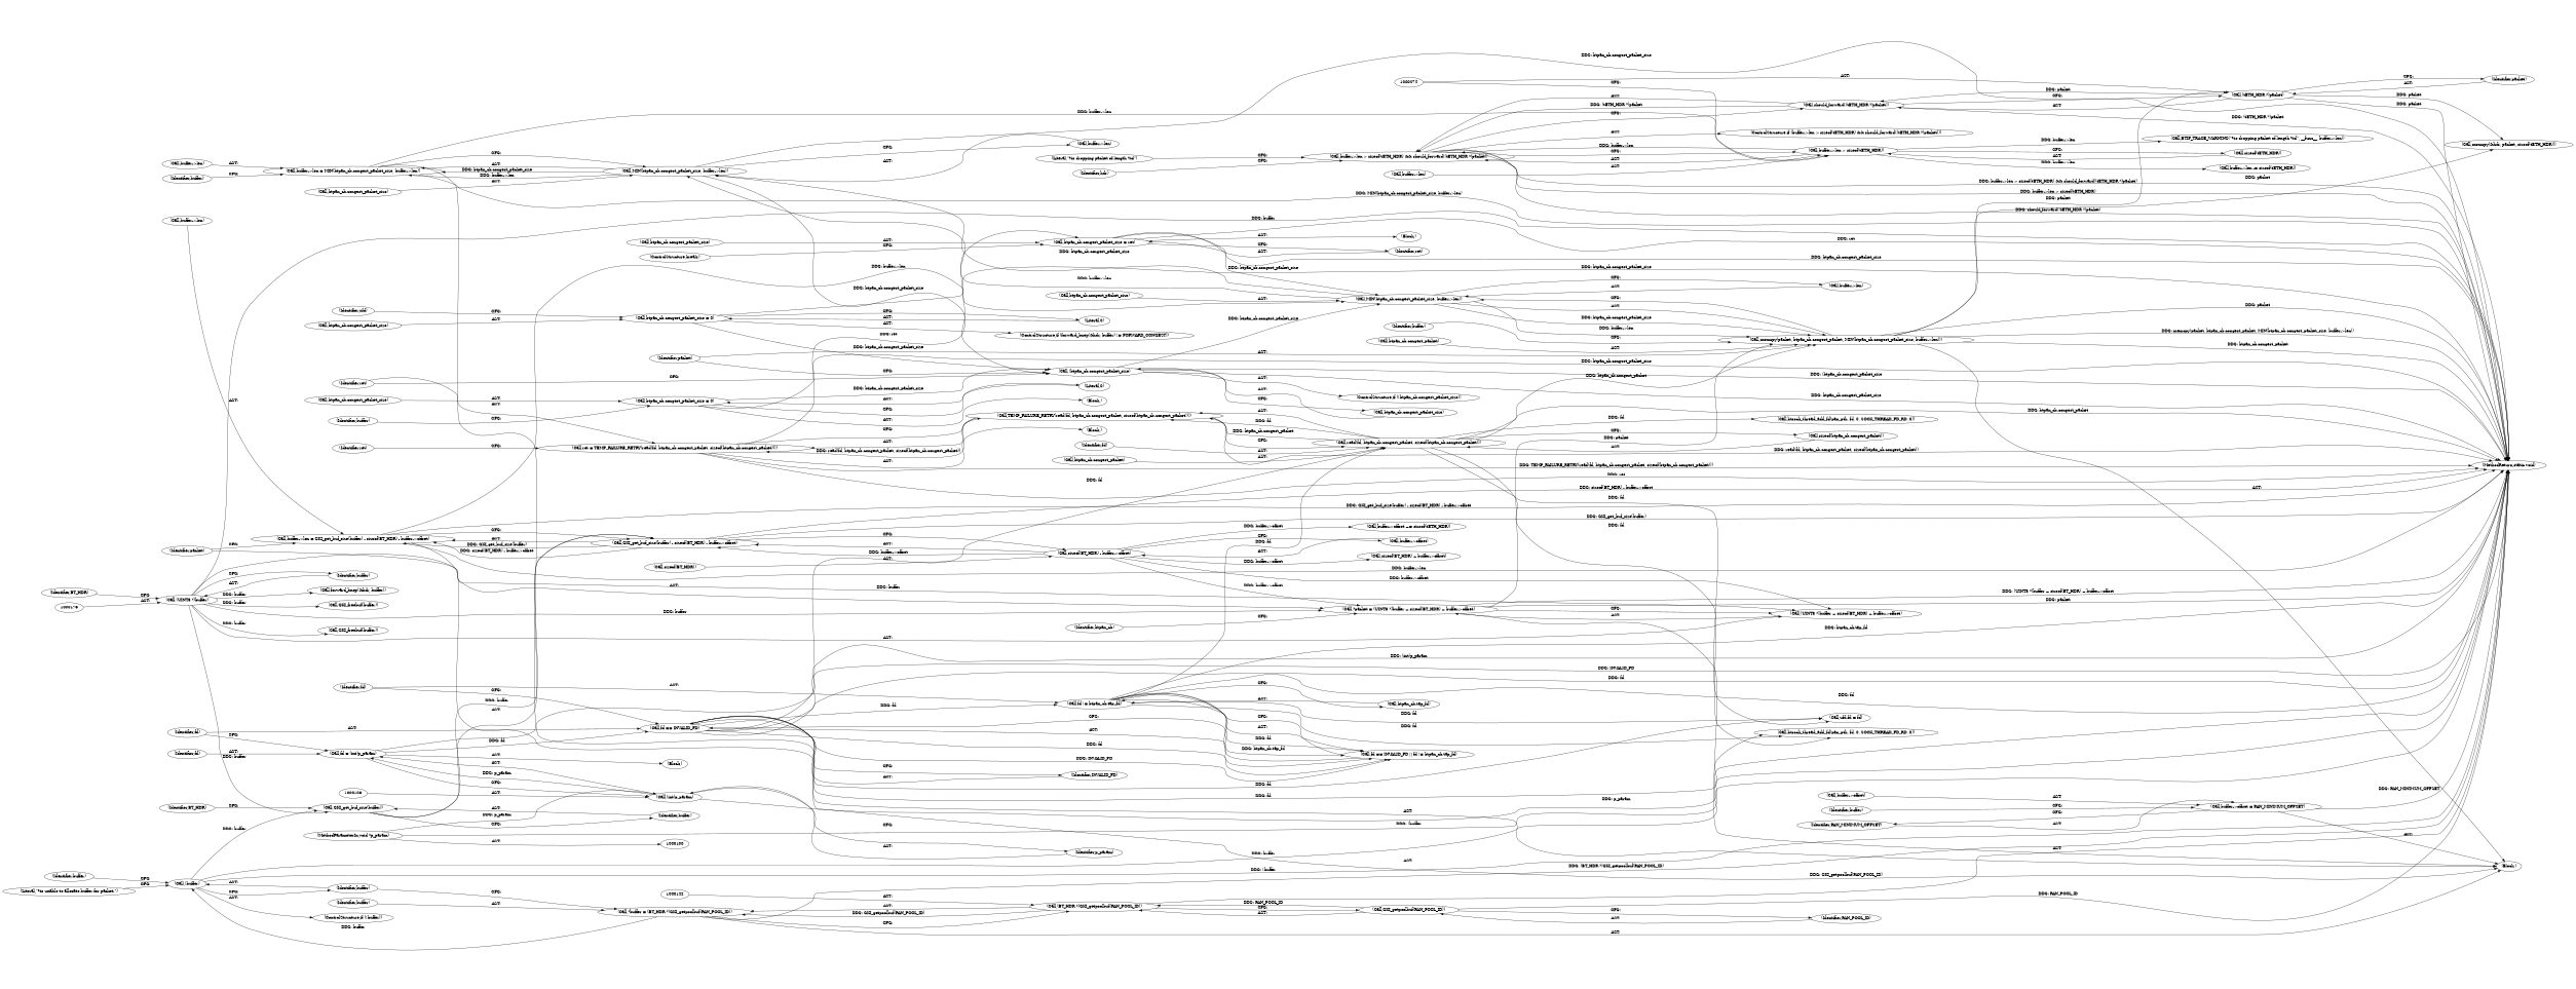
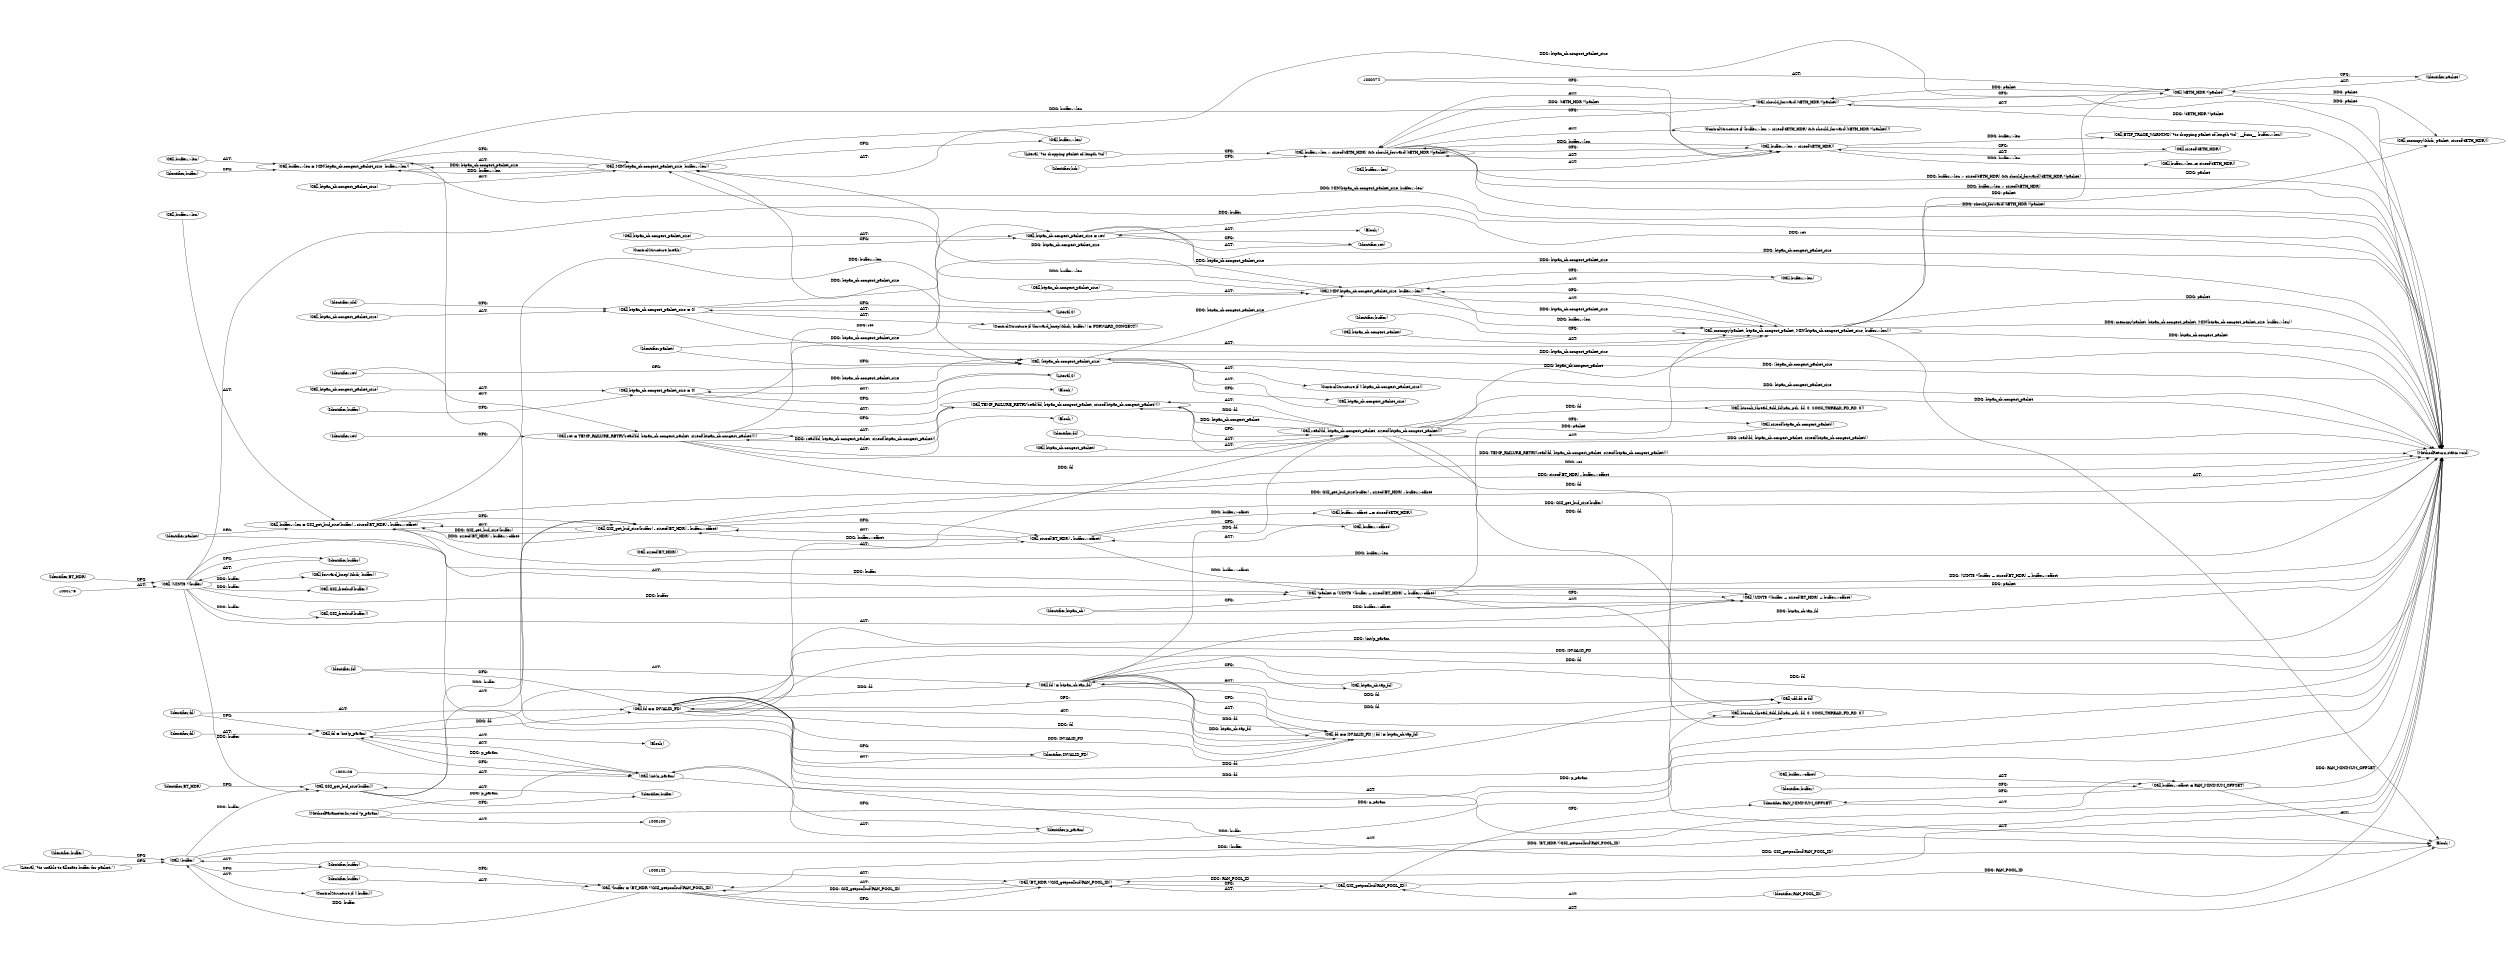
  digraph {
    rankdir=LR
    n1 [label="(Call,buffer->len > sizeof(tETH_HDR) && should_forward((tETH_HDR *)packet))"]
    n2 [label="(Call,buffer->len > sizeof(tETH_HDR))"]
    n3 [label="(Call,should_forward((tETH_HDR *)packet))"]
    n4 [label="(MethodReturn,static void)"]
    n5 [label="(ControlStructure,if (buffer->len > sizeof(tETH_HDR) && should_forward((tETH_HDR *)packet)))"]
    n6 [label="(Call,buffer->len -= sizeof(tETH_HDR))"]
    n7 [label="(Call,sizeof(tETH_HDR))"]
    n8 [label="(Call,BTIF_TRACE_WARNING(\"%s dropping packet of length %d\", __func__, buffer->len))"]
    n9 [label="(Call,(tETH_HDR *)packet)"]
    n10 [label="(Call,buffer->len = MIN(btpan_cb.congest_packet_size, buffer->len))"]
    n11 [label="(Call,MIN(btpan_cb.congest_packet_size, buffer->len))"]
    n12 [label="(Block,)"]
    n13 [label="(Call,!btpan_cb.congest_packet_size)"]
    n14 [label="(Call,buffer->len)"]
    n15 [label="(Call,MIN(btpan_cb.congest_packet_size, buffer->len))"]
    n16 [label="(Call,btpan_cb.congest_packet_size)"]
    n17 [label="(ControlStructure,if (!btpan_cb.congest_packet_size))"]
    n18 [label="(Call,memcpy(packet, btpan_cb.congest_packet, MIN(btpan_cb.congest_packet_size, buffer->len)))"]
    n19 [label="(Call,buffer->len)"]
    n20 [label="(Call,memcpy(&hdr, packet, sizeof(tETH_HDR)))"]
    n21 [label="(Call,btpan_cb.congest_packet_size = 0)"]
    n22 [label="(ControlStructure,if (forward_bnep(&hdr, buffer) != FORWARD_CONGEST))"]
    n23 [label="(Literal,0)"]
    n24 [label="(Call,btpan_cb.congest_packet_size = 0)"]
    n25 [label="(Literal,0)"]
    n26 [label="(Block,)"]
    n27 [label="(Call,btpan_cb.congest_packet_size = ret)"]
    n28 [label="(Identifier,ret)"]
    n29 [label="(Block,)"]
    n30 [label="(Call,ret = TEMP_FAILURE_RETRY(read(fd, btpan_cb.congest_packet, sizeof(btpan_cb.congest_packet))))"]
    n31 [label="(Call,TEMP_FAILURE_RETRY(read(fd, btpan_cb.congest_packet, sizeof(btpan_cb.congest_packet))))"]
    n32 [label="(Block,)"]
    n33 [label="(Call,read(fd, btpan_cb.congest_packet, sizeof(btpan_cb.congest_packet)))"]
    n34 [label="(Call,sizeof(btpan_cb.congest_packet))"]
    n35 [label="(Call,ufd.fd = fd)"]
    n36 [label="(Call,btsock_thread_add_fd(pan_pth, fd, 0, SOCK_THREAD_FD_RD, 0))"]
    n37 [label="(Call,btsock_thread_add_fd(pan_pth, fd, 0, SOCK_THREAD_FD_RD, 0))"]
    n38 [label="(Call,fd == INVALID_FD)"]
    n39 [label="(Call,fd != btpan_cb.tap_fd)"]
    n40 [label="(Call,fd == INVALID_FD || fd != btpan_cb.tap_fd)"]
    n41 [label="(Identifier,INVALID_FD)"]
    n42 [label="(Call,btpan_cb.tap_fd)"]
    n43 [label="(Call,fd = (int)p_param)"]
    n44 [label="(Call,(int)p_param)"]
    n45 [label="(Block,)"]
    n46 [label="(Identifier,p_param)"]
    n47 [label="(MethodParameterIn,void *p_param)"]
    1000100
    n49 [label="(Call,buffer->len = GKI_get_buf_size(buffer) - sizeof(BT_HDR) - buffer->offset)"]
    n50 [label="(Call,GKI_get_buf_size(buffer) - sizeof(BT_HDR) - buffer->offset)"]
    n51 [label="(Call,sizeof(BT_HDR) - buffer->offset)"]
    n52 [label="(Call,*packet = (UINT8 *)buffer + sizeof(BT_HDR) + buffer->offset)"]
    n53 [label="(Call,buffer->offset)"]
    n54 [label="(Call,(UINT8 *)buffer + sizeof(BT_HDR) + buffer->offset)"]
    n55 [label="(Call,buffer->offset += sizeof(tETH_HDR))"]
-   n56 [label="(Call,sizeof(BT_HDR) + buffer->offset)"]
    n57 [label="(Call,GKI_get_buf_size(buffer))"]
    n58 [label="(Identifier,buffer)"]
    n59 [label="(Call,(UINT8 *)buffer)"]
    n60 [label="(Identifier,buffer)"]
    n61 [label="(Call,forward_bnep(&hdr, buffer))"]
    n62 [label="(Call,GKI_freebuf(buffer))"]
    n63 [label="(Call,GKI_freebuf(buffer))"]
    n64 [label="(Call,!buffer)"]
    n65 [label="(ControlStructure,if (!buffer))"]
    n66 [label="(Identifier,buffer)"]
    n67 [label="(Call,*buffer = (BT_HDR *)GKI_getpoolbuf(PAN_POOL_ID))"]
    n68 [label="(Call,(BT_HDR *)GKI_getpoolbuf(PAN_POOL_ID))"]
    n69 [label="(Call,GKI_getpoolbuf(PAN_POOL_ID))"]
    n70 [label="(Identifier,PAN_POOL_ID)"]
    n71 [label="(Call,buffer->offset = PAN_MINIMUM_OFFSET)"]
    n72 [label="(Identifier,PAN_MINIMUM_OFFSET)"]
    n73 [label="(Identifier,packet)"]
    n74 [label="(Identifier,fd)"]
    n75 [label="(Identifier,BT_HDR)"]
    n76 [label="(Identifier,buffer)"]
    n77 [label="(Identifier,buffer)"]
    n78 [label="(Call,buffer->len)"]
    n79 [label="(Call,btpan_cb.congest_packet_size)"]
    n80 [label="(Literal,\"%s unable to allocate buffer for packet.\")"]
    n81 [label="(Call,btpan_cb.congest_packet_size)"]
    n82 [label="(Identifier,ret)"]
    n83 [label="(Identifier,fd)"]
    n84 [label="(Identifier,hdr)"]
    n85 [label="(Call,btpan_cb.congest_packet_size)"]
    n86 [label="(Call,sizeof(BT_HDR))"]
    n87 [label="(Identifier,packet)"]
    n88 [label="(Identifier,ufd)"]
    n89 [label="(ControlStructure,break;)"]
    n90 [label="(Identifier,fd)"]
    n91 [label="(Identifier,ret)"]
    n92 [label="(Identifier,buffer)"]
    n93 [label="(Call,buffer->offset)"]
    n94 [label="(Identifier,buffer)"]
    n95 [label="(Identifier,packet)"]
    n96 [label="(Identifier,fd)"]
    n97 [label="(Call,buffer->len)"]
    n98 [label="(Literal,\"%s dropping packet of length %d\")"]
    n99 [label="(Identifier,btpan_cb)"]
    n100 [label="(Call,btpan_cb.congest_packet)"]
    n101 [label="(Call,btpan_cb.congest_packet_size)"]
    n102 [label="(Identifier,BT_HDR)"]
    n103 [label="(Call,btpan_cb.congest_packet)"]
    n104 [label="(Identifier,buffer)"]
    n105 [label="(Call,btpan_cb.congest_packet_size)"]
    n106 [label="(Identifier,buffer)"]
    n107 [label="(Call,buffer->len)"]
    1000274
    1000108
    1000142
    1000176
    n1 -> n2 [label="CFG: "]
    n1 -> n3 [label="CFG: "]
    n1 -> n4 [label="DDG: buffer->len > sizeof(tETH_HDR) && should_forward((tETH_HDR *)packet)"]
    n1 -> n4 [label="DDG: buffer->len > sizeof(tETH_HDR)"]
    n1 -> n4 [label="DDG: should_forward((tETH_HDR *)packet)"]
    n1 -> n5 [label="AST: "]
    n2 -> n1 [label="AST: "]
    n2 -> n1 [label="DDG: buffer->len"]
    n2 -> n6 [label="DDG: buffer->len"]
    n2 -> n7 [label="CFG: "]
    n2 -> n8 [label="DDG: buffer->len"]
    n3 -> n1 [label="AST: "]
    n3 -> n1 [label="DDG: (tETH_HDR *)packet"]
    n3 -> n4 [label="DDG: (tETH_HDR *)packet"]
    n3 -> n9 [label="CFG: "]
    n7 -> n2 [label="AST: "]
    n9 -> n3 [label="AST: "]
    n9 -> n3 [label="DDG: packet"]
    n9 -> n4 [label="DDG: packet"]
    n9 -> n20 [label="DDG: packet"]
    n9 -> n73 [label="CFG: "]
    n10 -> n2 [label="DDG: buffer->len"]
    n10 -> n4 [label="DDG: MIN(btpan_cb.congest_packet_size, buffer->len)"]
    n10 -> n11 [label="CFG: "]
    n10 -> n12 [label="AST: "]
    n11 -> n4 [label="DDG: btpan_cb.congest_packet_size"]
    n11 -> n10 [label="AST: "]
    n11 -> n10 [label="DDG: btpan_cb.congest_packet_size"]
    n11 -> n10 [label="DDG: buffer->len"]
    n11 -> n13 [label="DDG: btpan_cb.congest_packet_size"]
    n11 -> n14 [label="CFG: "]
    n13 -> n4 [label="DDG: !btpan_cb.congest_packet_size"]
    n13 -> n4 [label="DDG: btpan_cb.congest_packet_size"]
    n13 -> n15 [label="DDG: btpan_cb.congest_packet_size"]
    n13 -> n16 [label="CFG: "]
    n13 -> n17 [label="AST: "]
    n14 -> n11 [label="AST: "]
    n15 -> n11 [label="DDG: btpan_cb.congest_packet_size"]
    n15 -> n11 [label="DDG: buffer->len"]
    n15 -> n18 [label="AST: "]
    n15 -> n18 [label="DDG: btpan_cb.congest_packet_size"]
    n15 -> n18 [label="DDG: buffer->len"]
    n15 -> n19 [label="CFG: "]
    n16 -> n13 [label="AST: "]
    n18 -> n4 [label="DDG: packet"]
    n18 -> n4 [label="DDG: memcpy(packet, btpan_cb.congest_packet, MIN(btpan_cb.congest_packet_size, buffer->len))"]
    n18 -> n4 [label="DDG: btpan_cb.congest_packet"]
    n18 -> n9 [label="DDG: packet"]
    n18 -> n12 [label="AST: "]
    n18 -> n15 [label="CFG: "]
    n18 -> n20 [label="DDG: packet"]
    n19 -> n15 [label="AST: "]
    n21 -> n4 [label="DDG: btpan_cb.congest_packet_size"]
    n21 -> n13 [label="DDG: btpan_cb.congest_packet_size"]
    n21 -> n22 [label="AST: "]
    n21 -> n23 [label="CFG: "]
    n23 -> n21 [label="AST: "]
    n24 -> n4 [label="DDG: btpan_cb.congest_packet_size"]
    n24 -> n13 [label="DDG: btpan_cb.congest_packet_size"]
    n24 -> n25 [label="CFG: "]
    n24 -> n26 [label="AST: "]
    n25 -> n24 [label="AST: "]
    n27 -> n4 [label="DDG: btpan_cb.congest_packet_size"]
    n27 -> n4 [label="DDG: ret"]
    n27 -> n15 [label="DDG: btpan_cb.congest_packet_size"]
    n27 -> n28 [label="CFG: "]
    n27 -> n29 [label="AST: "]
    n28 -> n27 [label="AST: "]
    n30 -> n4 [label="DDG: TEMP_FAILURE_RETRY(read(fd, btpan_cb.congest_packet, sizeof(btpan_cb.congest_packet)))"]
    n30 -> n4 [label="DDG: ret"]
    n30 -> n27 [label="DDG: ret"]
    n30 -> n31 [label="CFG: "]
    n30 -> n32 [label="AST: "]
    n31 -> n4 [label="DDG: read(fd, btpan_cb.congest_packet, sizeof(btpan_cb.congest_packet))"]
    n31 -> n30 [label="AST: "]
    n31 -> n30 [label="DDG: read(fd, btpan_cb.congest_packet, sizeof(btpan_cb.congest_packet))"]
    n31 -> n33 [label="CFG: "]
    n33 -> n4 [label="DDG: btpan_cb.congest_packet"]
    n33 -> n18 [label="DDG: btpan_cb.congest_packet"]
    n33 -> n31 [label="AST: "]
    n33 -> n31 [label="DDG: fd"]
    n33 -> n31 [label="DDG: btpan_cb.congest_packet"]
    n33 -> n34 [label="CFG: "]
    n33 -> n35 [label="DDG: fd"]
    n33 -> n36 [label="DDG: fd"]
    n33 -> n37 [label="DDG: fd"]
    n34 -> n33 [label="AST: "]
    n38 -> n4 [label="DDG: INVALID_FD"]
    n38 -> n4 [label="DDG: fd"]
    n38 -> n33 [label="DDG: fd"]
    n38 -> n35 [label="DDG: fd"]
    n38 -> n36 [label="DDG: fd"]
    n38 -> n39 [label="DDG: fd"]
    n38 -> n40 [label="AST: "]
    n38 -> n40 [label="DDG: fd"]
    n38 -> n40 [label="DDG: INVALID_FD"]
    n38 -> n41 [label="CFG: "]
    n39 -> n4 [label="DDG: btpan_cb.tap_fd"]
    n39 -> n4 [label="DDG: fd"]
    n39 -> n33 [label="DDG: fd"]
    n39 -> n35 [label="DDG: fd"]
    n39 -> n36 [label="DDG: fd"]
    n39 -> n40 [label="AST: "]
    n39 -> n40 [label="DDG: fd"]
    n39 -> n40 [label="DDG: btpan_cb.tap_fd"]
    n39 -> n42 [label="CFG: "]
    n40 -> n38 [label="CFG: "]
    n40 -> n39 [label="CFG: "]
    n41 -> n38 [label="AST: "]
    n42 -> n39 [label="AST: "]
    n43 -> n4 [label="DDG: (int)p_param"]
    n43 -> n38 [label="DDG: fd"]
    n43 -> n44 [label="CFG: "]
    n43 -> n45 [label="AST: "]
    n44 -> n4 [label="DDG: p_param"]
    n44 -> n43 [label="AST: "]
    n44 -> n43 [label="DDG: p_param"]
    n44 -> n46 [label="CFG: "]
    n46 -> n44 [label="AST: "]
-   n47 -> n4 [label="DDG: !buffer"]
+   n47 -> n4 [label="DDG: p_param"]
    n47 -> n44 [label="DDG: p_param"]
    n47 -> 1000100 [label="AST: "]
    n49 -> n4 [label="DDG: buffer->len"]
    n49 -> n4 [label="DDG: GKI_get_buf_size(buffer) - sizeof(BT_HDR) - buffer->offset"]
    n49 -> n12 [label="AST: "]
    n49 -> n15 [label="DDG: buffer->len"]
    n49 -> n50 [label="CFG: "]
    n50 -> n4 [label="DDG: GKI_get_buf_size(buffer)"]
    n50 -> n4 [label="DDG: sizeof(BT_HDR) - buffer->offset"]
    n50 -> n49 [label="AST: "]
    n50 -> n49 [label="DDG: GKI_get_buf_size(buffer)"]
    n50 -> n49 [label="DDG: sizeof(BT_HDR) - buffer->offset"]
    n50 -> n51 [label="CFG: "]
    n51 -> n50 [label="AST: "]
    n51 -> n50 [label="DDG: buffer->offset"]
    n51 -> n52 [label="DDG: buffer->offset"]
    n51 -> n53 [label="CFG: "]
-   n51 -> n54 [label="DDG: buffer->offset"]
+   n99 -> n54 [label="DDG: buffer->offset"]
    n51 -> n55 [label="DDG: buffer->offset"]
-   n51 -> n56 [label="DDG: buffer->offset"]
    n52 -> n4 [label="DDG: packet"]
    n52 -> n4 [label="DDG: (UINT8 *)buffer + sizeof(BT_HDR) + buffer->offset"]
    n52 -> n12 [label="AST: "]
    n52 -> n18 [label="DDG: packet"]
    n52 -> n54 [label="CFG: "]
    n53 -> n51 [label="AST: "]
    n54 -> n52 [label="AST: "]
    n57 -> n50 [label="AST: "]
    n57 -> n50 [label="DDG: buffer"]
    n57 -> n58 [label="CFG: "]
    n58 -> n57 [label="AST: "]
    n59 -> n4 [label="DDG: buffer"]
    n59 -> n52 [label="DDG: buffer"]
    n59 -> n54 [label="AST: "]
    n59 -> n54 [label="DDG: buffer"]
    n59 -> n57 [label="DDG: buffer"]
    n59 -> n60 [label="CFG: "]
    n59 -> n61 [label="DDG: buffer"]
    n59 -> n62 [label="DDG: buffer"]
    n59 -> n63 [label="DDG: buffer"]
    n60 -> n59 [label="AST: "]
    n64 -> n4 [label="DDG: !buffer"]
    n64 -> n4 [label="DDG: buffer"]
    n64 -> n57 [label="DDG: buffer"]
    n64 -> n65 [label="AST: "]
    n64 -> n66 [label="CFG: "]
    n66 -> n64 [label="AST: "]
    n66 -> n67 [label="CFG: "]
    n67 -> n4 [label="DDG: (BT_HDR *)GKI_getpoolbuf(PAN_POOL_ID)"]
    n67 -> n12 [label="AST: "]
    n67 -> n64 [label="DDG: buffer"]
    n67 -> n68 [label="CFG: "]
    n68 -> n4 [label="DDG: GKI_getpoolbuf(PAN_POOL_ID)"]
    n68 -> n67 [label="AST: "]
    n68 -> n67 [label="DDG: GKI_getpoolbuf(PAN_POOL_ID)"]
    n68 -> n69 [label="CFG: "]
    n69 -> n4 [label="DDG: PAN_POOL_ID"]
    n69 -> n68 [label="AST: "]
    n69 -> n68 [label="DDG: PAN_POOL_ID"]
-   n69 -> n70 [label="CFG: "]
+   n69 -> n72 [label="CFG: "]
    n70 -> n69 [label="AST: "]
    n71 -> n4 [label="DDG: PAN_MINIMUM_OFFSET"]
    n71 -> n12 [label="AST: "]
    n71 -> n72 [label="CFG: "]
    n72 -> n71 [label="AST: "]
    n73 -> n9 [label="AST: "]
    n74 -> n33 [label="AST: "]
    n75 -> n59 [label="CFG: "]
    n76 -> n67 [label="AST: "]
    n77 -> n64 [label="CFG: "]
    n78 -> n2 [label="AST: "]
    n79 -> n11 [label="AST: "]
    n80 -> n64 [label="CFG: "]
    n81 -> n24 [label="AST: "]
    n82 -> n13 [label="CFG: "]
    n82 -> n30 [label="AST: "]
    n83 -> n43 [label="AST: "]
    n84 -> n1 [label="CFG: "]
    n85 -> n27 [label="AST: "]
    n86 -> n51 [label="AST: "]
    n87 -> n13 [label="CFG: "]
    n87 -> n18 [label="AST: "]
    n88 -> n21 [label="CFG: "]
    n89 -> n27 [label="CFG: "]
    n90 -> n38 [label="CFG: "]
    n90 -> n39 [label="AST: "]
    n91 -> n30 [label="CFG: "]
    n92 -> n18 [label="CFG: "]
    n93 -> n71 [label="AST: "]
    n94 -> n10 [label="CFG: "]
    n95 -> n49 [label="CFG: "]
    n95 -> n52 [label="AST: "]
    n96 -> n38 [label="AST: "]
    n96 -> n43 [label="CFG: "]
    n97 -> n10 [label="AST: "]
    n98 -> n1 [label="CFG: "]
    n99 -> n52 [label="CFG: "]
    n100 -> n33 [label="AST: "]
    n101 -> n21 [label="AST: "]
    n102 -> n57 [label="CFG: "]
    n103 -> n18 [label="AST: "]
    n104 -> n71 [label="CFG: "]
    n105 -> n15 [label="AST: "]
    n106 -> n24 [label="CFG: "]
    n107 -> n49 [label="AST: "]
    1000274 -> n2 [label="CFG: "]
    1000274 -> n9 [label="AST: "]
    1000108 -> n44 [label="AST: "]
    1000142 -> n68 [label="AST: "]
    1000176 -> n59 [label="AST: "]
  }
